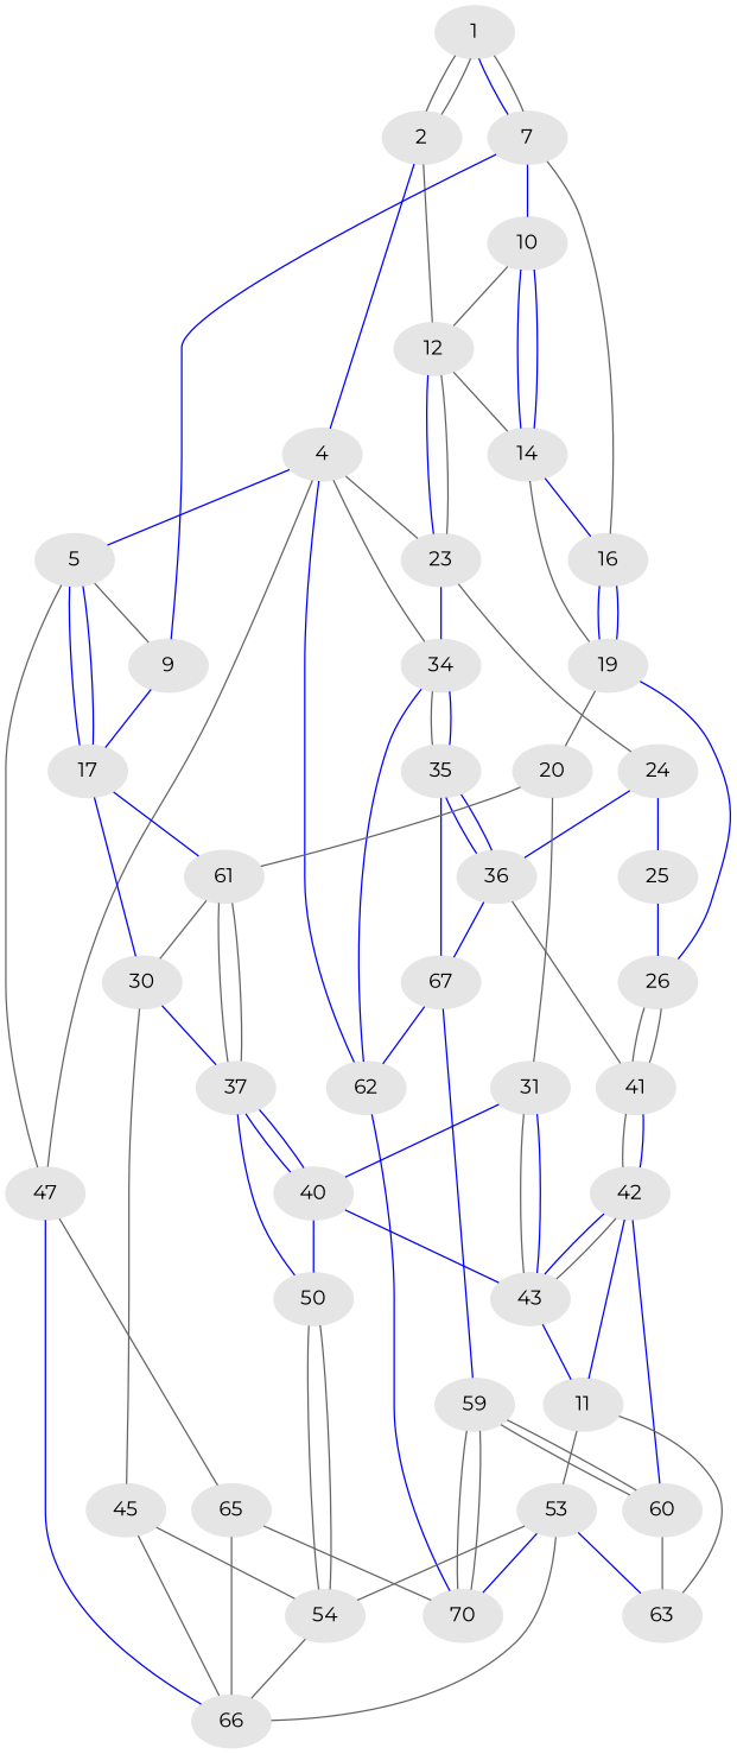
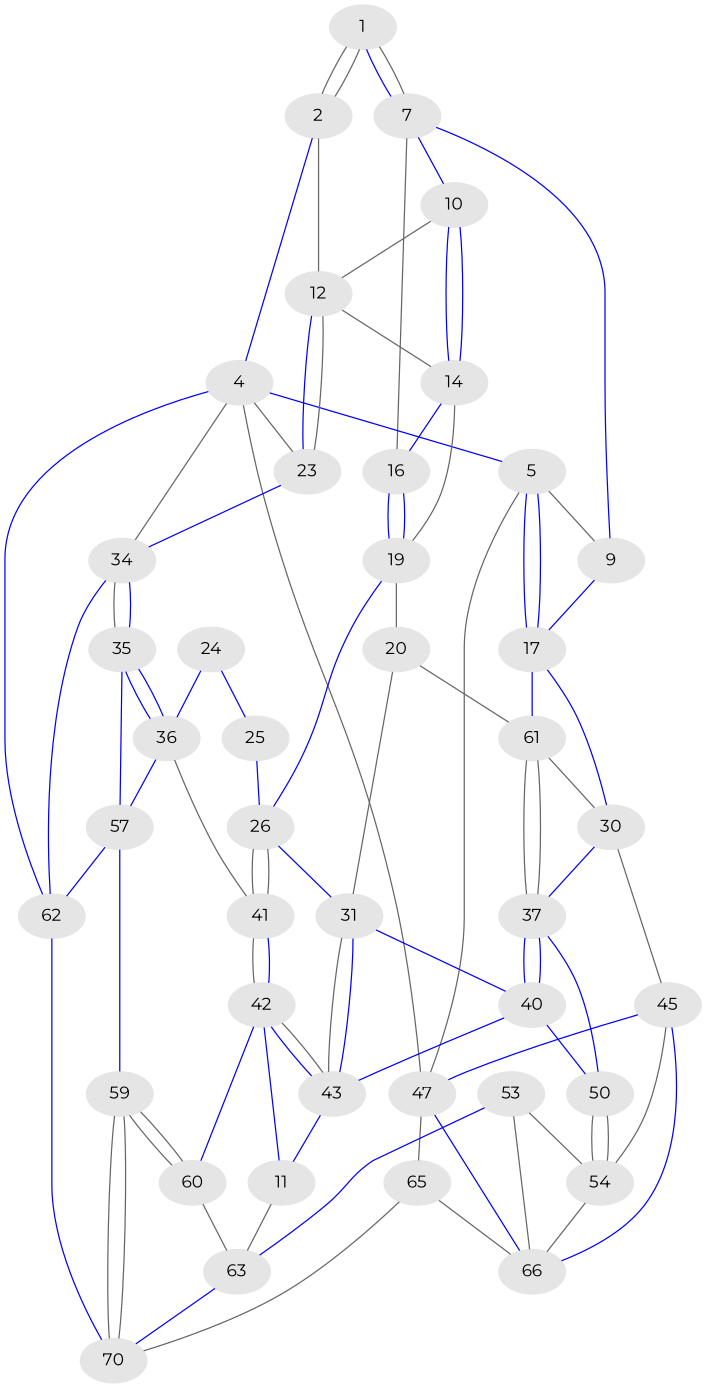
  graph {
    fontname=Montserrat
    node [color=gray90 fontname=Montserrat style=filled]
    edge [color=blue fontname=Montserrat]
    2 [super="+3"]
    1
    7 [super="+8"]
    4 [super="+67"]
    12 [super="+13"]
    9
    10 [super="+11"]
    16
    5 [super="+6"]
    23 [super="+29"]
    34 [super="+61"]
    47 [super="+74"]
    62 [super="+69"]
    14 [super="+15"]
    17 [super="+18"]
    24 [super="+33"]
    35
    66 [super="+73"]
    65 [super="+72"]
    70 [super="+71"]
    n21 [label=61 super="+22"]
    30 [super="+39"]
    19 [super="+28"]
    20
    26 [super="+27"]
    37 [super="+38"]
    45 [super="+46"]
    31 [super="+32"]
    41
    40 [super="+49"]
    43 [super="+48"]
    50
    25
    36 [super="+44"]
-   57 [super="+58" label=67]
+   57 [super="+58"]
    42 [super="+55"]
    54 [super="+56"]
    n38 [label=11 super="+52"]
    59
    60
    53 [super="+64"]
    63 [super="+68"]
    2 -- 4
    2 -- 12 [color=gray40]
    1 -- 2 [color=gray40]
    1 -- 2 [color=gray40]
    1 -- 7
    1 -- 7 [color=gray40]
    7 -- 9
    7 -- 10
    7 -- 16 [color=gray40]
    4 -- 5
    4 -- 23 [color=gray40]
    4 -- 34 [color=gray40]
    4 -- 47 [color=gray40]
    4 -- 62
    12 -- 23
    12 -- 23 [color=gray40]
    12 -- 14 [color=gray40]
    9 -- 17
    10 -- 12 [color=gray40]
    10 -- 14
    10 -- 14
    16 -- 19
    16 -- 19
    5 -- 9 [color=gray40]
    5 -- 47 [color=gray40]
    5 -- 17
    5 -- 17
    23 -- 34
-   23 -- 24 [color=gray40]
    34 -- 62
    34 -- 35 [color=gray40]
    34 -- 35
    47 -- 66
    47 -- 65 [color=gray40]
    62 -- 70
    14 -- 16
    14 -- 19 [color=gray40]
    17 -- n21
    17 -- 30
    24 -- 25 [weight=2]
    24 -- 36
    35 -- 36
    35 -- 36
    35 -- 57
    65 -- 66 [color=gray40]
    65 -- 70 [color=gray40]
    n21 -- 30 [color=gray40]
    n21 -- 37 [color=gray40]
    n21 -- 37 [color=gray40]
    30 -- 37
    30 -- 45 [color=gray40]
    19 -- 20 [color=gray40]
    19 -- 26
    20 -- n21 [color=gray40]
    20 -- 31 [color=gray40]
+   26 -- 31
    26 -- 41 [color=gray40]
    26 -- 41 [color=gray40]
    37 -- 40
    37 -- 40
    37 -- 50
-   45 -- 66 [color=gray40]
+   45 -- 47
+   45 -- 66
    45 -- 54 [color=gray40]
    31 -- 40
    31 -- 43 [color=gray40]
    31 -- 43
    41 -- 42 [color=gray40]
    41 -- 42
    40 -- 43
    40 -- 50
    43 -- n38
    50 -- 54 [color=gray40]
    50 -- 54 [color=gray40]
    25 -- 26
    36 -- 41 [color=gray40]
    36 -- 57
    57 -- 62
    57 -- 59
    42 -- 43
    42 -- 43 [color=gray40]
    42 -- n38
    42 -- 60
    54 -- 66 [color=gray40]
-   n38 -- 53 [color=gray40]
    n38 -- 63 [color=gray40]
    59 -- 70 [color=gray40]
    59 -- 70 [color=gray40]
    59 -- 60 [color=gray40]
    59 -- 60 [color=gray40]
    60 -- 63 [color=gray40]
    53 -- 66 [color=gray40]
    53 -- 54 [color=gray40]
    53 -- 63
-   53 -- 70
+   63 -- 70
  }
